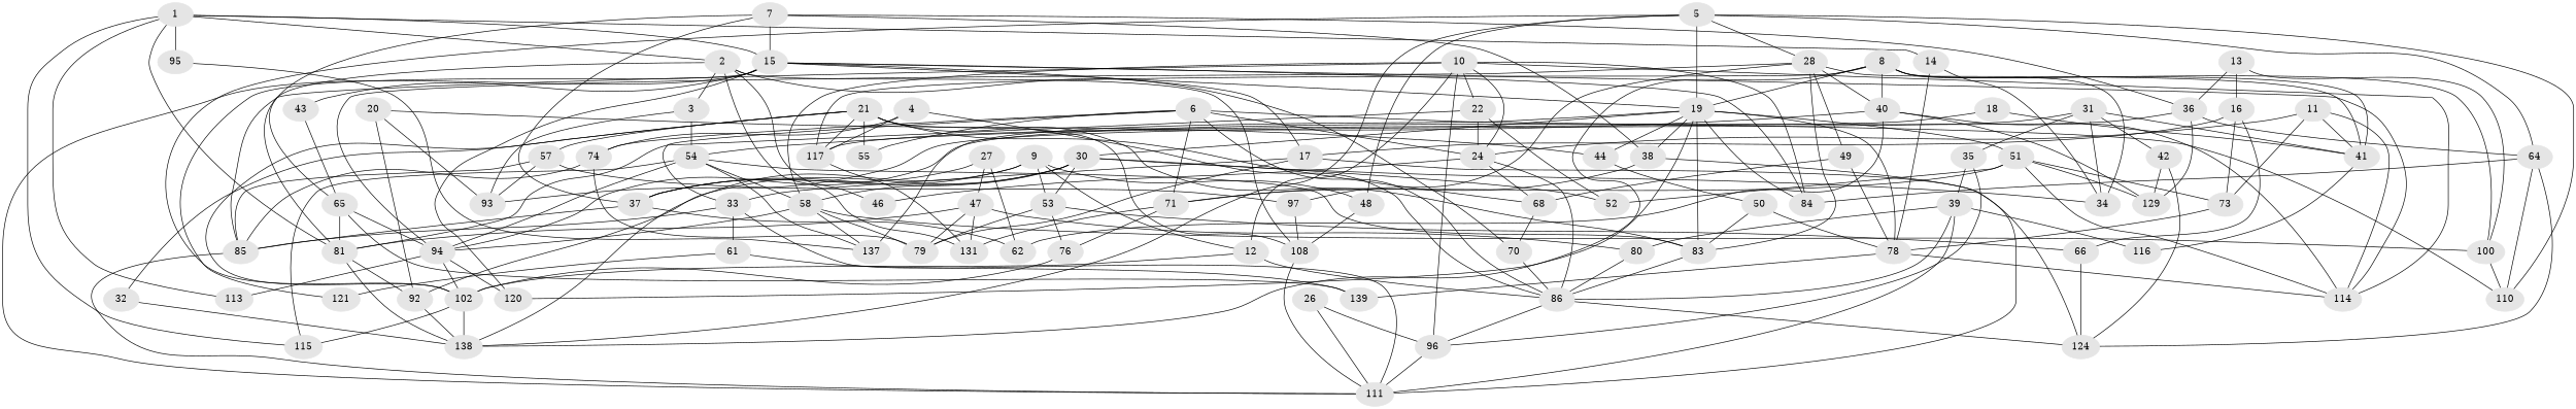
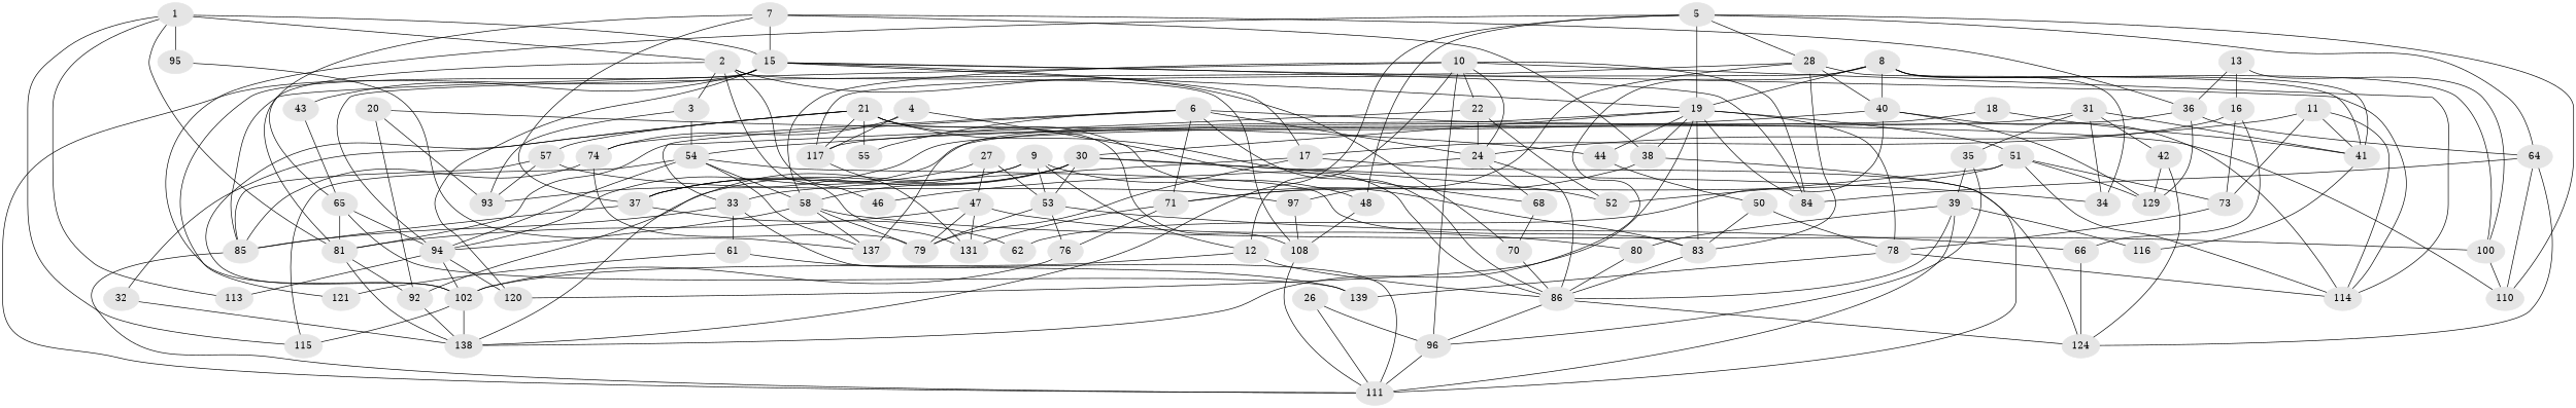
  graph {
    node [color=gray90 style=filled]
    1 [super="+60"]
    2 [super="+23"]
-   14
    15 [super="+75"]
    81 [super="+88"]
    95
    113
    115
    3
    46
    70
    108 [super="+122"]
    131
    34
    78 [super="+89"]
    19 [super="+29"]
    84 [super="+101"]
    114 [super="+118"]
    17 [super="+98"]
    43
    111 [super="+125"]
    120
    121
    138 [super="+139"]
    92
    137
    54 [super="+112"]
    93 [super="+134"]
    86 [super="+90"]
    94 [super="+103"]
    58 [super="+107"]
    83 [super="+109"]
    4
    74
    117
    85 [super="+119"]
    79 [super="+104"]
    96
    124
    102 [super="+140"]
    38
    30 [super="+127"]
    44
    51 [super="+67"]
    5
    28 [super="+126"]
    48
    64 [super="+132"]
    110
    40 [super="+91"]
    41 [super="+69"]
-   49
    97
    24 [super="+25"]
    68
    6
    33 [super="+45"]
    55
    71 [super="+123"]
    61
    76
    7
    36 [super="+59"]
    37 [super="+56"]
    65 [super="+133"]
    129
    62
    n68 [label=139]
    8 [super="+136"]
    100
    116
    12 [super="+63"]
    9
    53 [super="+106"]
    66
    10 [super="+77"]
    22
    52 [super="+128"]
    11
    73
    57 [super="+72"]
    13
    16
    18
    50
    20
    21 [super="+99"]
    32
    26
    27
    47 [super="+130"]
    80
    31
    35
    42
    39 [super="+82"]
    1 -- 2
-   1 -- 14 [weight=2]
    1 -- 15
    1 -- 81 [weight=2]
    1 -- 95
    1 -- 113
    1 -- 115
    2 -- 81
    2 -- 3
    2 -- 46
    2 -- 70
    2 -- 108
    2 -- 131
-   14 -- 34
-   14 -- 78
    15 -- 19
    15 -- 84
    15 -- 114
    15 -- 17
    15 -- 43
    15 -- 111
    15 -- 120
    15 -- 121
    81 -- 138
    81 -- 92
    95 -- 137
    3 -- 54
    3 -- 93
    70 -- 86
    108 -- 111
    78 -- 114
    78 -- n68
    19 -- 78
    19 -- 84
    19 -- 120
    19 -- 137
    19 -- 83 [weight=2]
    19 -- 38
    19 -- 30
    19 -- 44
    19 -- 51
    17 -- 79
    17 -- 124
    17 -- 33
    43 -- 65
    92 -- 138
    54 -- 115
    54 -- 137
    54 -- 94
    54 -- 58
    54 -- 83
    86 -- 96
    86 -- 124
    94 -- 113
    94 -- 120
    94 -- 102
    58 -- 137
    58 -- 94
    58 -- 79
    58 -- 100 [weight=2]
    83 -- 86
    4 -- 86
    4 -- 74
    4 -- 117
    74 -- 85
    74 -- 79
    117 -- 131
    85 -- 111
    96 -- 111
    102 -- 115
    102 -- 138
    38 -- 111
    38 -- 71
    30 -- 34
    30 -- 92
    30 -- 58
    30 -- 37
    30 -- 53
    30 -- 52
    44 -- 50
    51 -- 114
    51 -- 71
    51 -- 129
    51 -- 52
    51 -- 73
    5 -- 19
    5 -- 138
    5 -- 102
    5 -- 28
    5 -- 48
    5 -- 64
    5 -- 110
    28 -- 94
    28 -- 83
    28 -- 40
    28 -- 41
-   28 -- 49
    28 -- 97
    48 -- 108
    64 -- 84
    64 -- 124
    64 -- 110
    40 -- 114
    40 -- 54
    40 -- 129
    40 -- 62
    41 -- 116
-   49 -- 78
-   49 -- 68
    97 -- 108
    24 -- 46
    24 -- 86
    24 -- 68
    68 -- 70
    6 -- 86
    6 -- 74
    6 -- 110
    6 -- 24
    6 -- 33
    6 -- 55
    6 -- 71
    33 -- 111
    33 -- 85
    33 -- 61
    71 -- 131
    71 -- 76
    61 -- 121
    61 -- n68
    76 -- 102
    7 -- 15
    7 -- 38
    7 -- 36
    7 -- 37
    7 -- 65
    36 -- 94
    36 -- 64
    36 -- 129
    37 -- 85
    37 -- 62
    65 -- 81
    65 -- 94
    65 -- n68
    8 -- 34
    8 -- 19
    8 -- 138
    8 -- 117
    8 -- 40
    8 -- 41
    8 -- 100
    100 -- 110
    12 -- 86
    12 -- 102
    9 -- 138
    9 -- 48
    9 -- 37
    9 -- 12
    9 -- 53
    53 -- 79
    53 -- 76
    53 -- 66
    66 -- 124
    10 -- 84
    10 -- 114
    10 -- 58
    10 -- 85
    10 -- 96
    10 -- 24
    10 -- 12
    10 -- 22
    22 -- 81
    22 -- 24
    22 -- 52
    11 -- 114
    11 -- 41
    11 -- 24
    11 -- 73
    73 -- 78
    57 -- 93
    57 -- 85
    57 -- 97
    13 -- 36
    13 -- 100
    13 -- 16
    16 -- 17
    16 -- 66
    16 -- 73
    18 -- 117
    18 -- 41
    50 -- 78
    50 -- 83
    20 -- 92
    20 -- 93
    20 -- 44
    21 -- 108
    21 -- 83
    21 -- 117
    21 -- 102
    21 -- 68
    21 -- 55
    21 -- 57
    21 -- 32
    32 -- 138
    26 -- 111
    26 -- 96
    27 -- 37
-   27 -- 62
+   27 -- 53
    27 -- 47
    47 -- 81
    47 -- 131
    47 -- 79
    47 -- 80
    80 -- 86
    31 -- 34
    31 -- 93
    31 -- 41
    31 -- 35
    31 -- 42
    35 -- 96
    35 -- 39
    42 -- 124
    42 -- 129
    39 -- 111
    39 -- 86
    39 -- 116
    39 -- 80
  }
